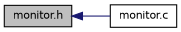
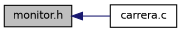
  digraph {
    rankdir=LR
    node [color=black fontname=Helvetica fontsize=10 shape=record style=filled]
    n1 [fillcolor=grey75 fontcolor=black height=0.2 label="monitor.h" width=0.4]
-   n2 [fillcolor=white height=0.2 label="monitor.c" width=0.4]
+   n2 [fillcolor=white height=0.2 label="carrera.c" width=0.4]
    n1 -> n2 [color=midnightblue dir=back fontname=Helvetica fontsize=10 labelfontname=Helvetica labelfontsize=10 style=solid]
  }
